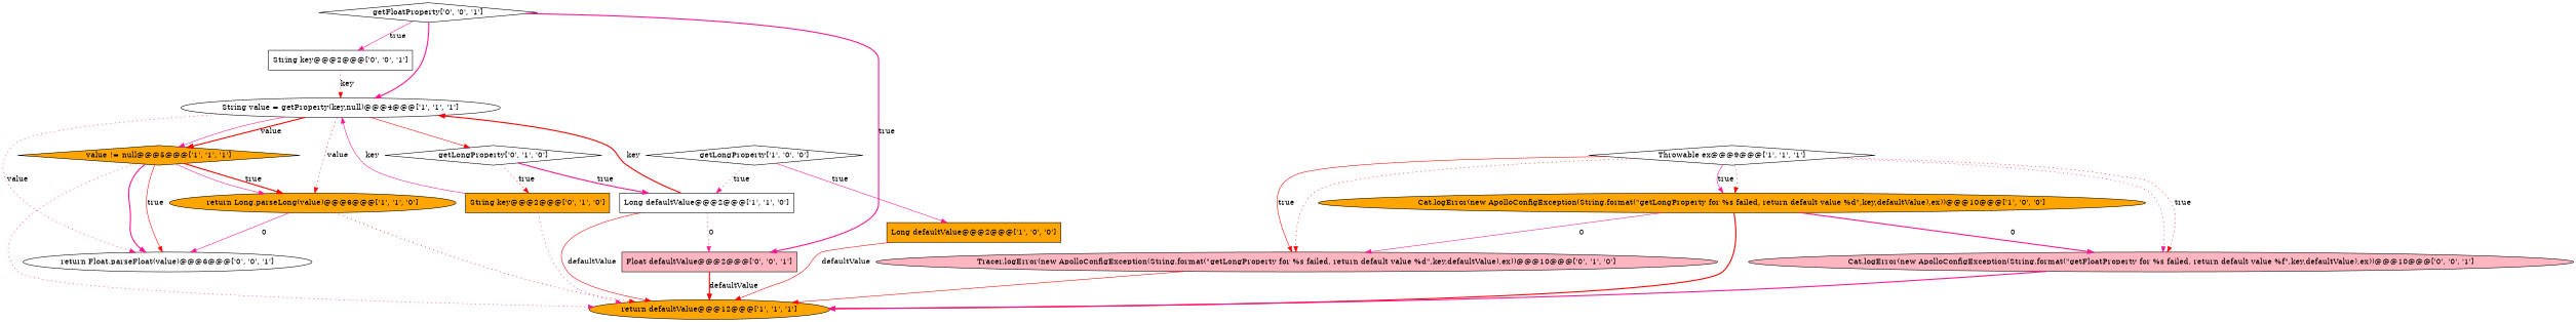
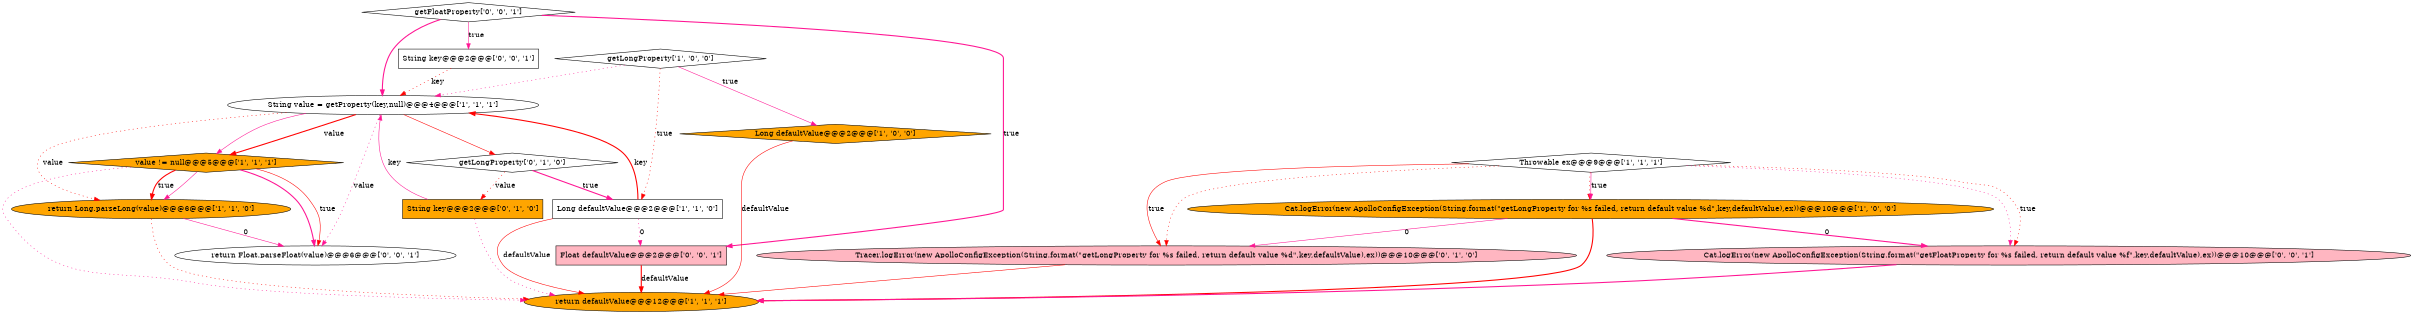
  digraph {
    node [fillcolor=white shape=ellipse style=filled]
    edge [color=deeppink style=dotted]
    n1 [fillcolor=orange label="return defaultValue@@@12@@@['1', '1', '1']"]
    n2 [fillcolor=orange label="return Long.parseLong(value)@@@6@@@['1', '1', '0']"]
    n3 [label="return Float.parseFloat(value)@@@6@@@['0', '0', '1']"]
    n4 [fillcolor=orange label="value != null@@@5@@@['1', '1', '1']" shape=diamond]
    n5 [label="getFloatProperty['0', '0', '1']" shape=diamond]
    n6 [fillcolor=lightpink label="Float defaultValue@@@2@@@['0', '0', '1']" shape=box]
    n7 [label="String value = getProperty(key,null)@@@4@@@['1', '1', '1']"]
    n8 [label="String key@@@2@@@['0', '0', '1']" shape=box]
    n9 [label="getLongProperty['0', '1', '0']" shape=diamond]
-   n10 [fillcolor=orange label="Long defaultValue@@@2@@@['1', '0', '0']" shape=box]
+   n10 [fillcolor=orange label="Long defaultValue@@@2@@@['1', '0', '0']" shape=diamond]
    n11 [label="Long defaultValue@@@2@@@['1', '1', '0']" shape=box]
    n12 [fillcolor=lightpink label="Tracer.logError(new ApolloConfigException(String.format(\"getLongProperty for %s failed, return default value %d\",key,defaultValue),ex))@@@10@@@['0', '1', '0']"]
    n13 [fillcolor=orange label="Cat.logError(new ApolloConfigException(String.format(\"getLongProperty for %s failed, return default value %d\",key,defaultValue),ex))@@@10@@@['1', '0', '0']"]
    n14 [fillcolor=lightpink label="Cat.logError(new ApolloConfigException(String.format(\"getFloatProperty for %s failed, return default value %f\",key,defaultValue),ex))@@@10@@@['0', '0', '1']"]
    n15 [fillcolor=orange label="String key@@@2@@@['0', '1', '0']" shape=box]
    n16 [label="Throwable ex@@@9@@@['1', '1', '1']" shape=diamond]
    n17 [label="getLongProperty['1', '0', '0']" shape=diamond]
    n2 -> n1 [color=red]
    n2 -> n3 [label=0 style=solid]
    n4 -> n1
    n4 -> n2 [style=solid]
    n4 -> n2 [color=red label=true style=bold]
    n4 -> n3 [style=bold]
    n4 -> n3 [color=red label=true style=solid]
    n5 -> n6 [label=true style=bold]
    n5 -> n7 [style=bold]
    n5 -> n8 [label=true style=solid]
    n6 -> n1 [color=red label=defaultValue style=bold]
    n7 -> n2 [color=red label=value]
    n7 -> n3 [label=value]
    n7 -> n4 [color=red label=value style=bold]
    n7 -> n4 [style=solid]
    n7 -> n9 [color=red style=solid]
    n8 -> n7 [color=red label=key]
    n9 -> n11 [label=true style=bold]
-   n9 -> n15 [color=red label=true]
+   n9 -> n15 [color=red label=value]
    n10 -> n1 [color=red label=defaultValue style=solid]
    n11 -> n1 [color=red label=defaultValue style=solid]
    n11 -> n6 [label=0]
    n11 -> n7 [color=red label=key style=bold]
    n12 -> n1 [color=red style=solid]
    n13 -> n1 [color=red style=bold]
    n13 -> n12 [label=0 style=solid]
    n13 -> n14 [label=0 style=bold]
    n14 -> n1 [style=bold]
    n15 -> n1
    n15 -> n7 [label=key style=solid]
    n16 -> n12 [color=red label=true style=solid]
    n16 -> n12 [color=red]
    n16 -> n13 [color=red]
    n16 -> n13 [label=true style=solid]
    n16 -> n14
    n16 -> n14 [color=red label=true]
+   n17 -> n7
    n17 -> n10 [label=true style=solid]
-   n17 -> n11 [label=true]
+   n17 -> n11 [color=red label=true]
  }
